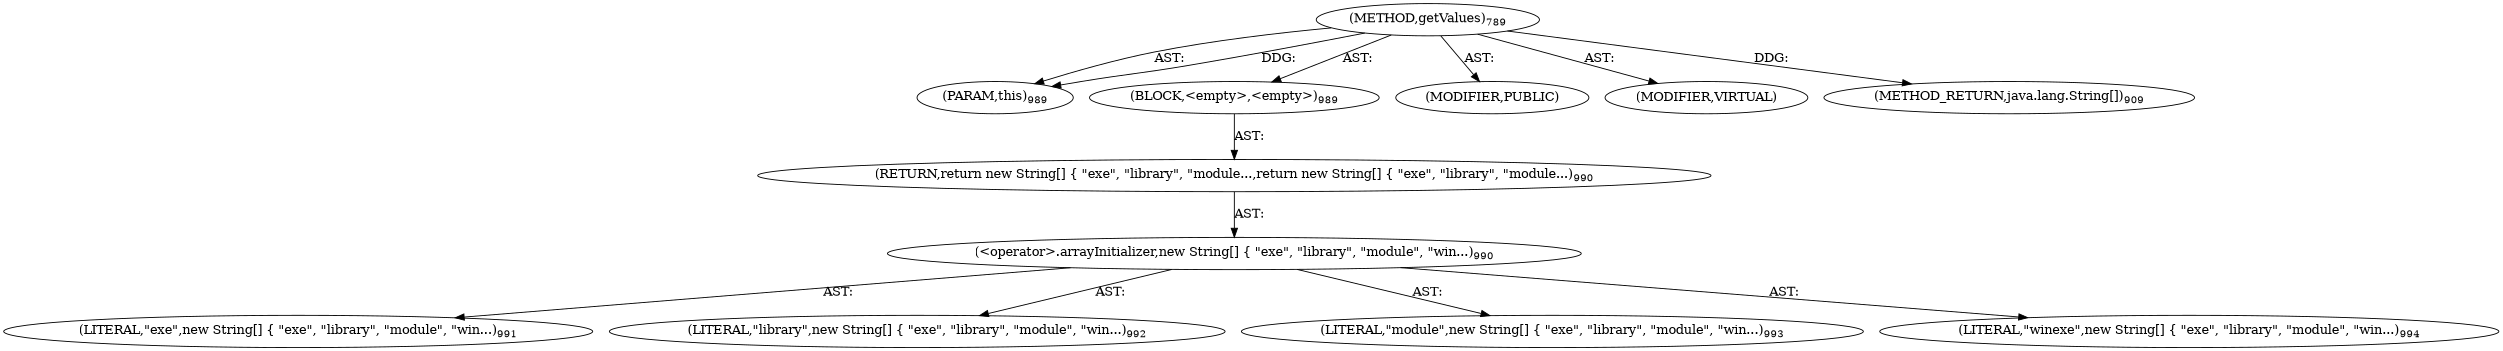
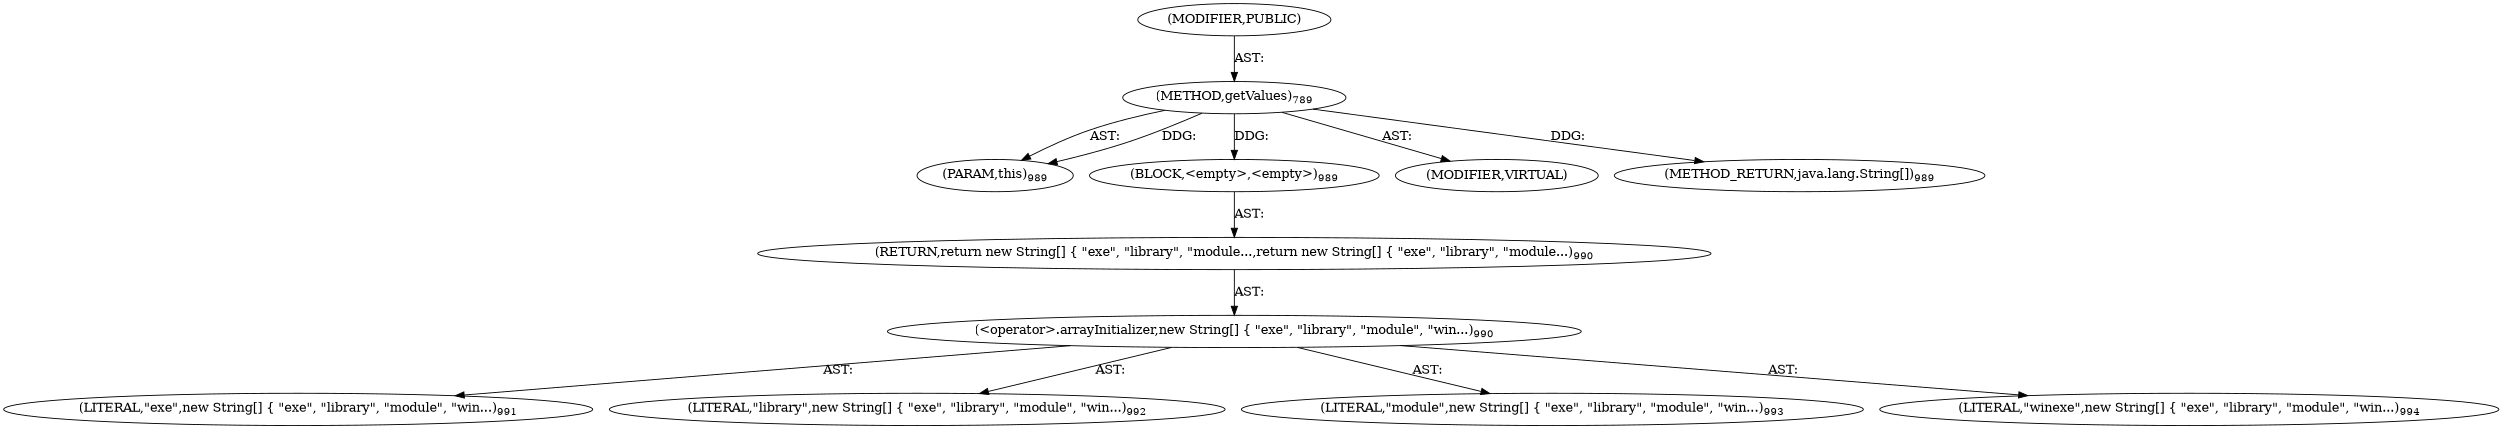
  digraph {
    n1 [label=<(METHOD,getValues)<SUB>789</SUB>>]
    n2 [label=<(PARAM,this)<SUB>989</SUB>>]
    n3 [label=<(BLOCK,&lt;empty&gt;,&lt;empty&gt;)<SUB>989</SUB>>]
    n4 [label=<(MODIFIER,PUBLIC)>]
    n5 [label=<(MODIFIER,VIRTUAL)>]
-   n6 [label=<(METHOD_RETURN,java.lang.String[])<SUB>909</SUB>>]
+   n6 [label=<(METHOD_RETURN,java.lang.String[])<SUB>989</SUB>>]
    n7 [label=<(RETURN,return new String[] { &quot;exe&quot;, &quot;library&quot;, &quot;module...,return new String[] { &quot;exe&quot;, &quot;library&quot;, &quot;module...)<SUB>990</SUB>>]
    n8 [label=<(&lt;operator&gt;.arrayInitializer,new String[] { &quot;exe&quot;, &quot;library&quot;, &quot;module&quot;, &quot;win...)<SUB>990</SUB>>]
    n9 [label=<(LITERAL,&quot;exe&quot;,new String[] { &quot;exe&quot;, &quot;library&quot;, &quot;module&quot;, &quot;win...)<SUB>991</SUB>>]
    n10 [label=<(LITERAL,&quot;library&quot;,new String[] { &quot;exe&quot;, &quot;library&quot;, &quot;module&quot;, &quot;win...)<SUB>992</SUB>>]
    n11 [label=<(LITERAL,&quot;module&quot;,new String[] { &quot;exe&quot;, &quot;library&quot;, &quot;module&quot;, &quot;win...)<SUB>993</SUB>>]
    n12 [label=<(LITERAL,&quot;winexe&quot;,new String[] { &quot;exe&quot;, &quot;library&quot;, &quot;module&quot;, &quot;win...)<SUB>994</SUB>>]
    n1 -> n2 [label="AST: "]
    n1 -> n2 [label="DDG: "]
-   n1 -> n3 [label="AST: "]
-   n1 -> n4 [label="AST: "]
+   n1 -> n3 [label="DDG: "]
+   n4 -> n1 [label="AST: "]
    n1 -> n5 [label="AST: "]
    n1 -> n6 [label="DDG: "]
    n3 -> n7 [label="AST: "]
    n7 -> n8 [label="AST: "]
    n8 -> n9 [label="AST: "]
    n8 -> n10 [label="AST: "]
    n8 -> n11 [label="AST: "]
    n8 -> n12 [label="AST: "]
  }
